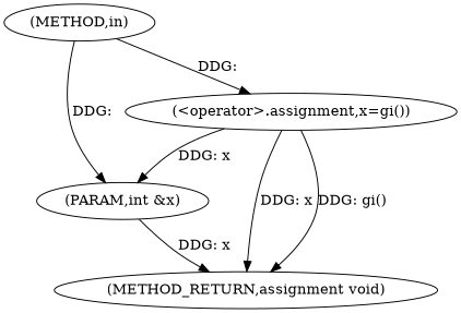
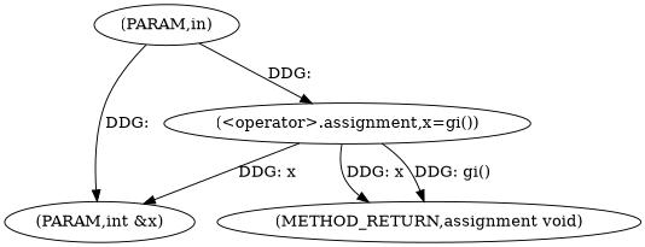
  digraph {
-   n1 [label="(METHOD,in)"]
+   n1 [label="(PARAM,in)"]
    n2 [label="(PARAM,int &x)"]
    n3 [label="(<operator>.assignment,x=gi())"]
    n4 [label="(METHOD_RETURN,assignment void)"]
    n1 -> n2 [label="DDG: "]
    n1 -> n3 [label="DDG: "]
-   n2 -> n4 [label="DDG: x"]
    n3 -> n2 [label="DDG: x"]
    n3 -> n4 [label="DDG: x"]
    n3 -> n4 [label="DDG: gi()"]
  }
